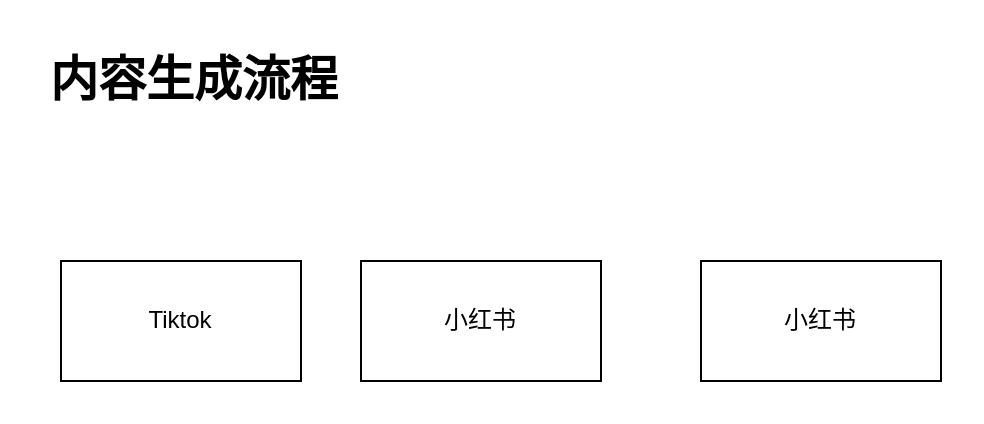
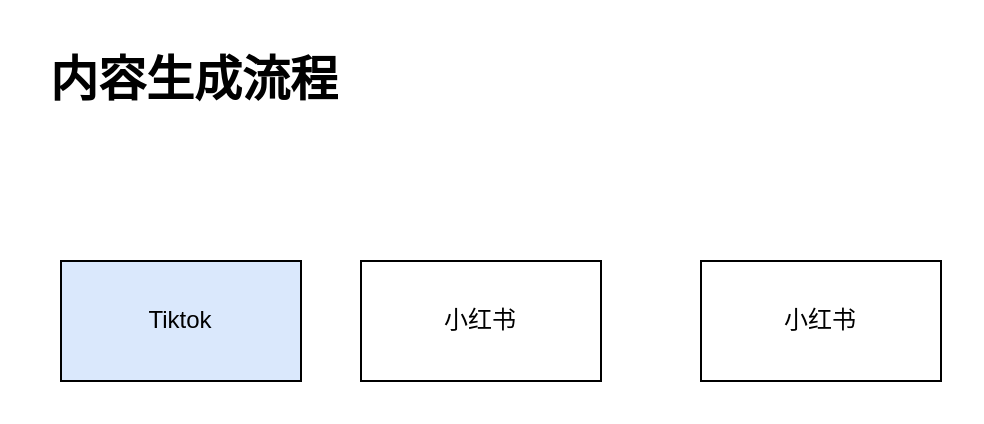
  <mxCell id="0" />
  <mxCell id="1" parent="0" />
- <mxCell id="2" value="Tiktok" style="rounded=0;whiteSpace=wrap;html=1;" vertex="1" parent="1"><mxGeometry x="30" y="130" width="120" height="60" as="geometry" /></mxCell>
+ <mxCell id="2" value="Tiktok" style="rounded=0;whiteSpace=wrap;html=1;fillColor=#dae8fc;" vertex="1" parent="1"><mxGeometry x="30" y="130" width="120" height="60" as="geometry" /></mxCell>
  <mxCell id="3" value="&lt;h1&gt;内容生成流程&lt;/h1&gt;" style="text;html=1;strokeColor=none;fillColor=none;spacing=5;spacingTop=-20;whiteSpace=wrap;overflow=hidden;rounded=0;" vertex="1" parent="1"><mxGeometry x="20" y="20" width="190" height="120" as="geometry" /></mxCell>
  <mxCell id="4" value="小红书" style="rounded=0;whiteSpace=wrap;html=1;" vertex="1" parent="1"><mxGeometry x="180" y="130" width="120" height="60" as="geometry" /></mxCell>
  <mxCell id="5" value="小红书" style="rounded=0;whiteSpace=wrap;html=1;" vertex="1" parent="1"><mxGeometry x="350" y="130" width="120" height="60" as="geometry" /></mxCell>
